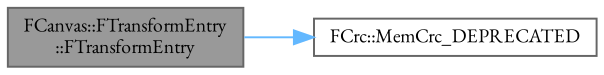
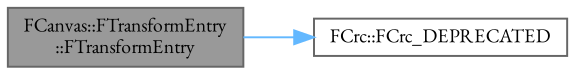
  digraph {
    rankdir=LR
    fontname="EB Garamond"
    node [fontname="EB Garamond" fontsize=10 shape=box style=filled]
    n1 [color=gray40 fillcolor=grey60 fontcolor=black height=0.2 label="FCanvas::FTransformEntry\l::FTransformEntry" width=0.4]
-   n2 [color=grey40 fillcolor=white height=0.2 label="FCrc::MemCrc_DEPRECATED" width=0.4]
+   n2 [color=grey40 fillcolor=white height=0.2 label="FCrc::FCrc_DEPRECATED" width=0.4]
    n1 -> n2 [color=steelblue1 fontname="EB Garamond" fontsize=10 labelfontname=Helvetica labelfontsize=10 style=solid]
  }
